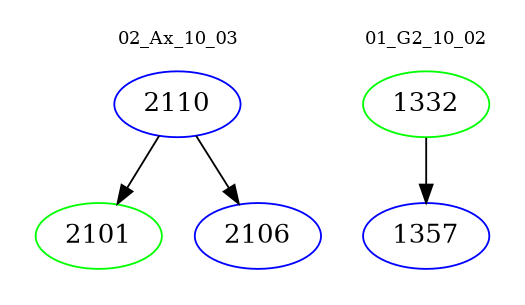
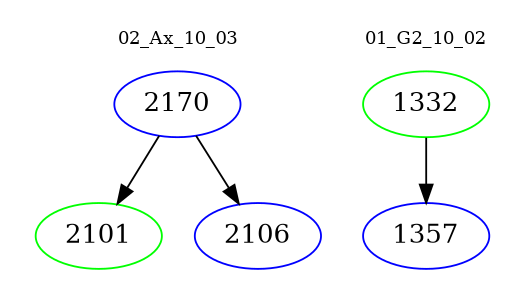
  digraph {
    node [color=blue]
    edge [color=black]
-   n1 [label=2110]
+   n1 [label=2170]
    n2 [color=green label=2101]
    n3 [label=2106]
    n4 [color=green label=1332]
    n5 [label=1357]
    subgraph cluster_1 {
      color=white
      fontsize=10
      label="02_Ax_10_03"
      n1
      n2
      n3
    }
    subgraph cluster_2 {
      color=white
      fontsize=10
      label="01_G2_10_02"
      n4
      n5
    }
    n1 -> n2
    n1 -> n3
    n4 -> n5
  }
